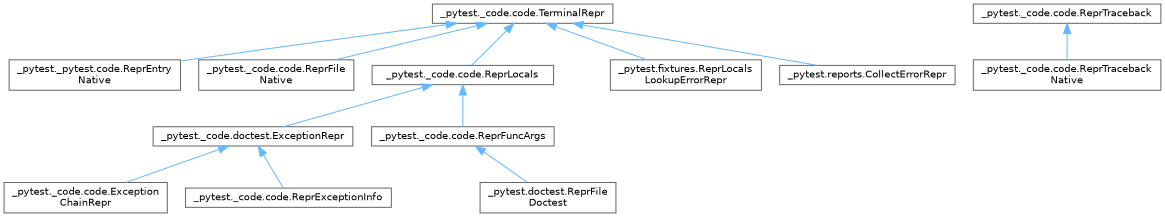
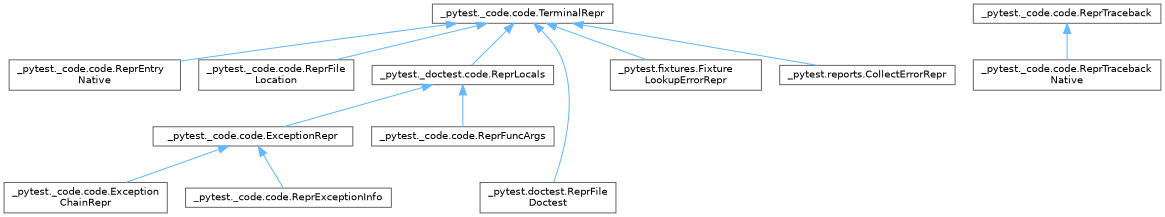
  digraph {
    rankdir=TB
    node [color=grey40 fillcolor=white fontname=Helvetica fontsize=10 shape=box style=filled]
    edge [color=steelblue1 dir=back fontname=Helvetica fontsize=10 labelfontname=Helvetica labelfontsize=10 style=solid]
    n1 [height=0.2 label="_pytest._code.code.TerminalRepr" width=0.4]
-   n2 [height=0.2 label="_pytest._pytest.code.ReprEntry\lNative" width=0.4]
-   n3 [height=0.2 label="_pytest._code.code.ReprFile\lNative" width=0.4]
-   n4 [height=0.2 label="_pytest._code.code.ReprLocals" width=0.4]
+   n2 [height=0.2 label="_pytest._code.code.ReprEntry\lNative" width=0.4]
+   n3 [height=0.2 label="_pytest._code.code.ReprFile\lLocation" width=0.4]
+   n4 [height=0.2 label="_pytest._doctest.code.ReprLocals" width=0.4]
    n5 [height=0.2 label="_pytest.doctest.ReprFile\lDoctest" width=0.4]
-   n6 [height=0.2 label="_pytest.fixtures.ReprLocals\lLookupErrorRepr" width=0.4]
+   n6 [height=0.2 label="_pytest.fixtures.Fixture\lLookupErrorRepr" width=0.4]
    n7 [height=0.2 label="_pytest.reports.CollectErrorRepr" width=0.4]
-   n8 [height=0.2 label="_pytest._code.doctest.ExceptionRepr" width=0.4]
+   n8 [height=0.2 label="_pytest._code.code.ExceptionRepr" width=0.4]
    n9 [height=0.2 label="_pytest._code.code.Exception\lChainRepr" width=0.4]
    n10 [height=0.2 label="_pytest._code.code.ReprExceptionInfo" width=0.4]
    n11 [height=0.2 label="_pytest._code.code.ReprFuncArgs" width=0.4]
    n12 [height=0.2 label="_pytest._code.code.ReprTraceback" width=0.4]
    n13 [height=0.2 label="_pytest._code.code.ReprTraceback\lNative" width=0.4]
    n1 -> n2
    n1 -> n3
    n1 -> n4
-   n11 -> n5
+   n1 -> n5
    n1 -> n6
    n1 -> n7
    n4 -> n8
    n4 -> n11
    n8 -> n9
    n8 -> n10
    n12 -> n13
  }
